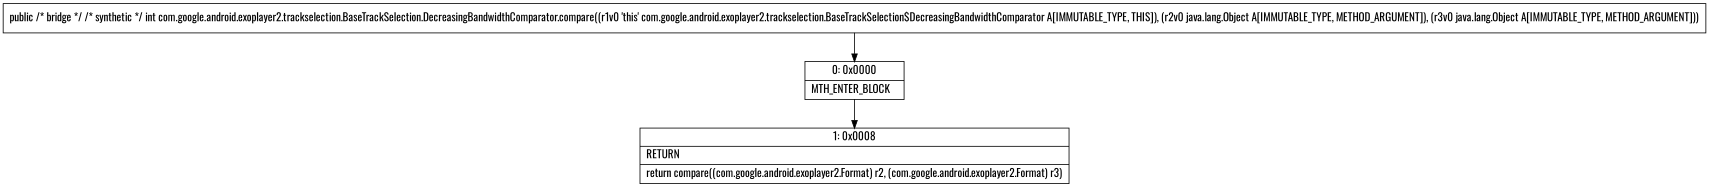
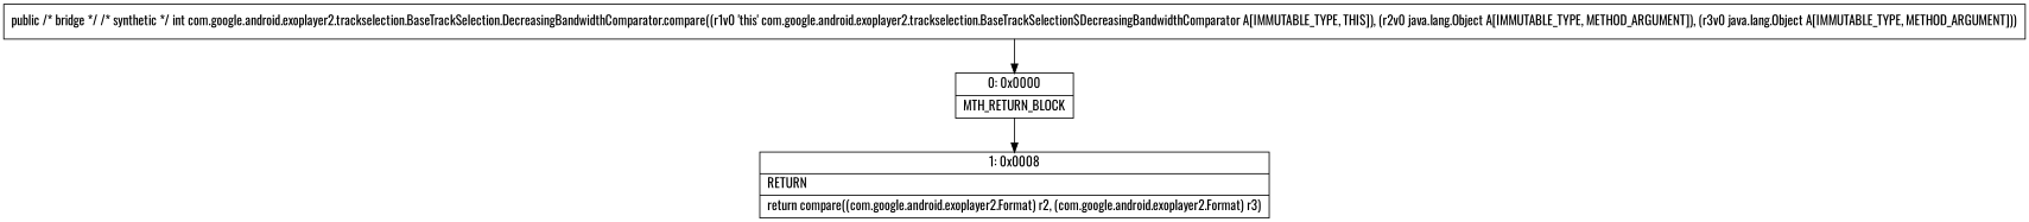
  digraph {
    fontname=Oswald
    node [shape=record fontname=Oswald]
    edge [fontname=Oswald]
-   n1 [label="{0\:\ 0x0000|MTH_ENTER_BLOCK\l}"]
+   n1 [label="{0\:\ 0x0000|MTH_RETURN_BLOCK\l}"]
    n2 [label="{1\:\ 0x0008|RETURN\l|return compare((com.google.android.exoplayer2.Format) r2, (com.google.android.exoplayer2.Format) r3)\l}"]
    n3 [label="{public \/* bridge *\/ \/* synthetic *\/ int com.google.android.exoplayer2.trackselection.BaseTrackSelection.DecreasingBandwidthComparator.compare((r1v0 'this' com.google.android.exoplayer2.trackselection.BaseTrackSelection$DecreasingBandwidthComparator A[IMMUTABLE_TYPE, THIS]), (r2v0 java.lang.Object A[IMMUTABLE_TYPE, METHOD_ARGUMENT]), (r3v0 java.lang.Object A[IMMUTABLE_TYPE, METHOD_ARGUMENT])) }"]
    n1 -> n2
    n3 -> n1
  }
